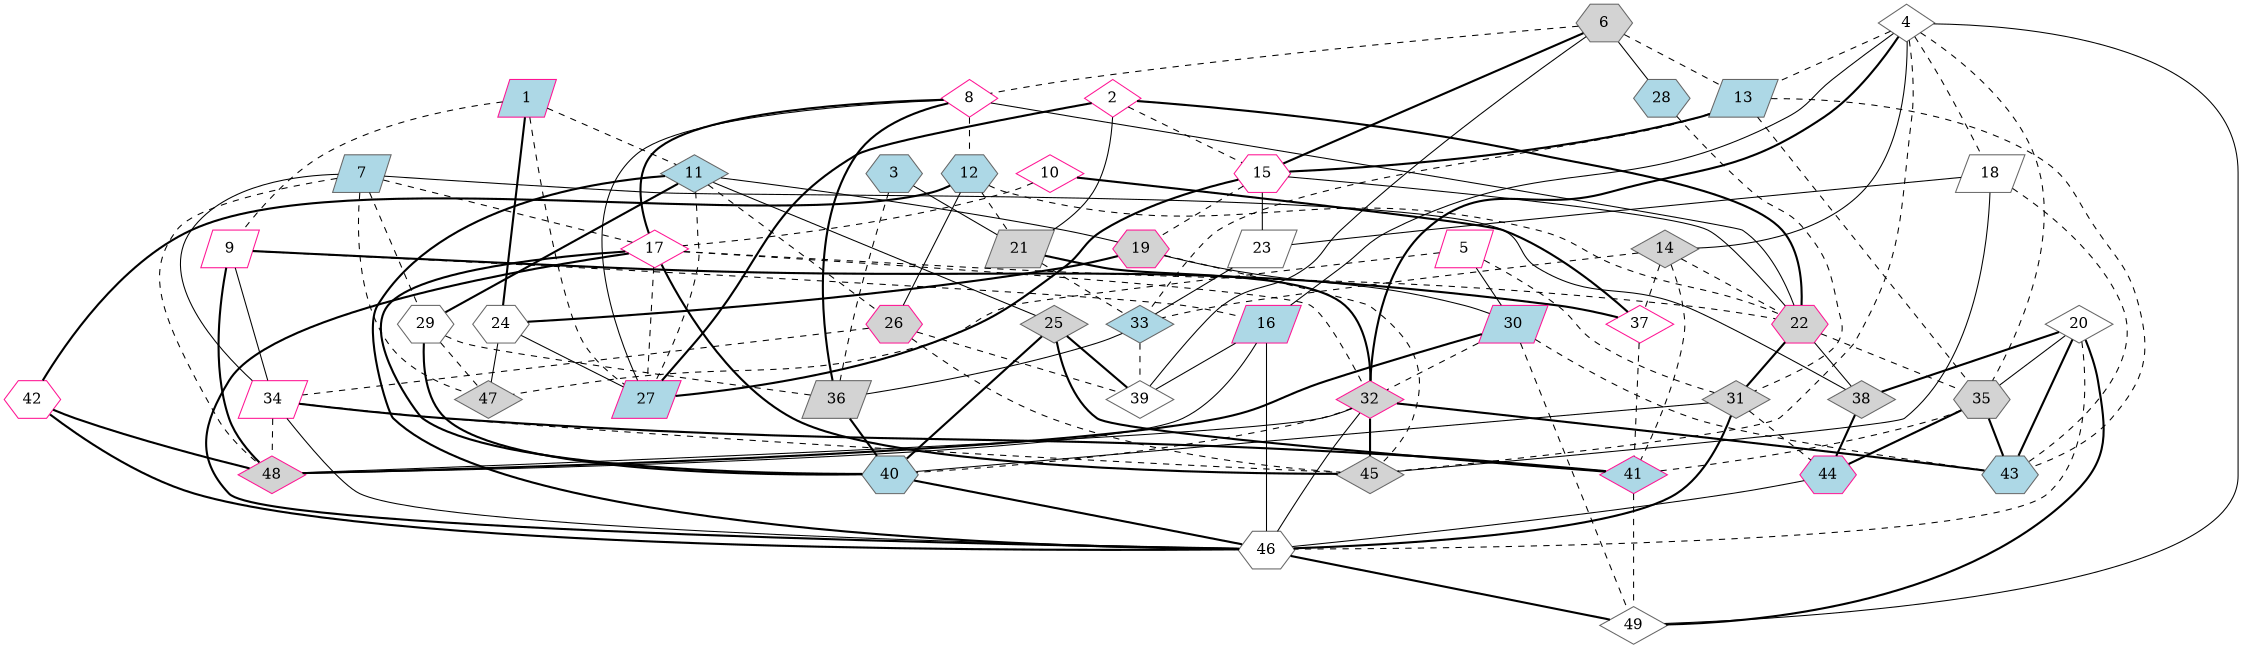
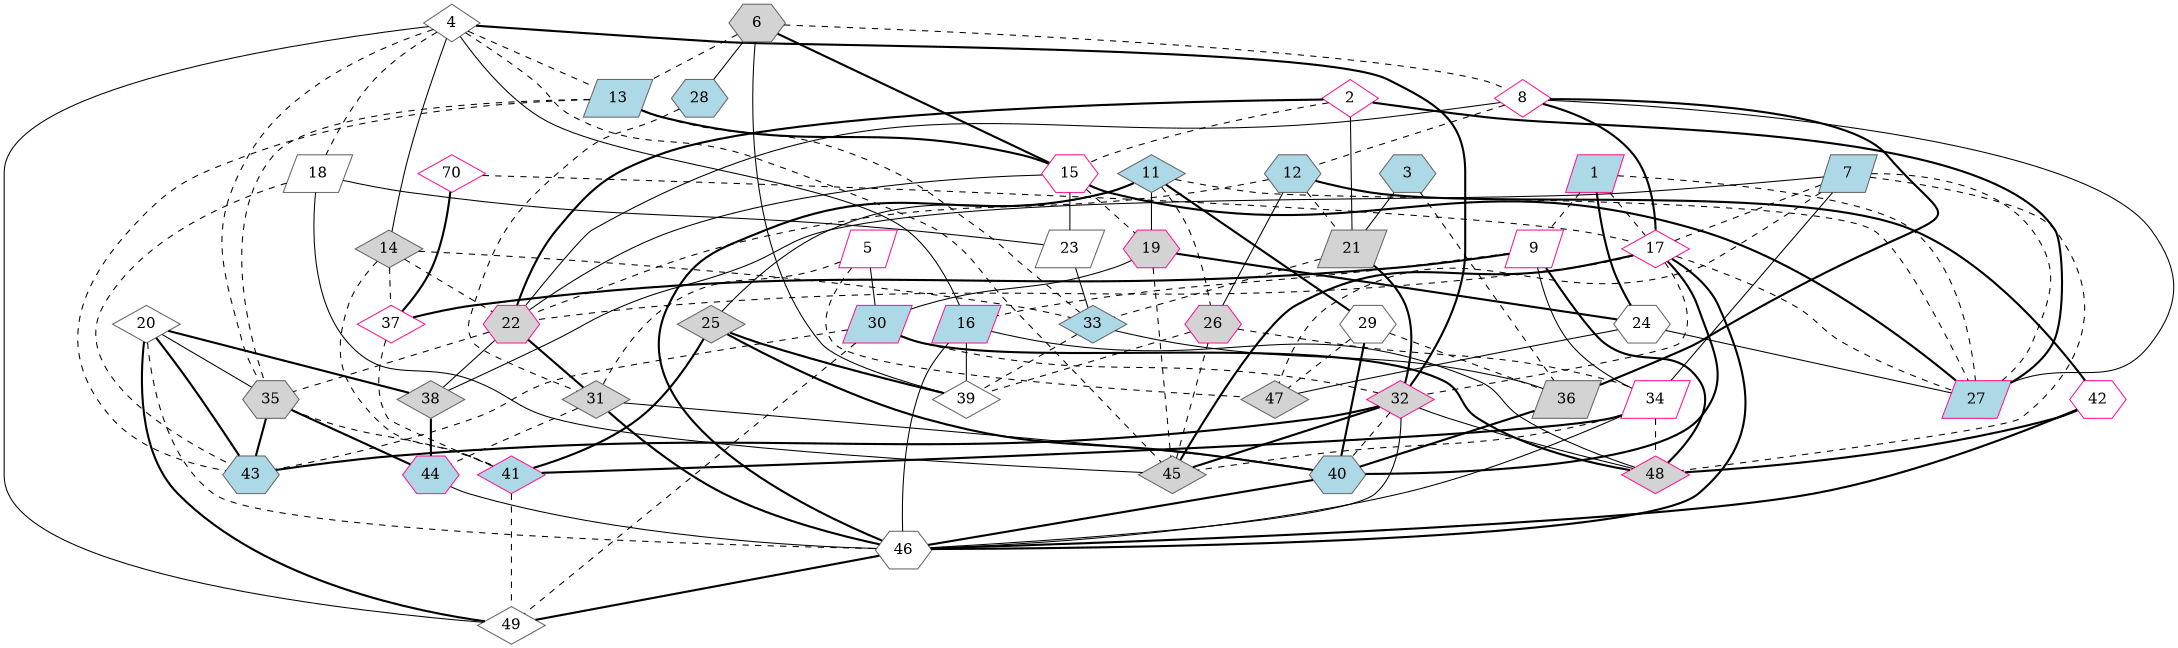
  graph {
    node [color=gray40 fillcolor=white shape=diamond style=filled]
    edge [style=dashed weight=1.0]
    1 [color=deeppink fillcolor=lightblue shape=parallelogram]
    9 [color=deeppink shape=parallelogram]
    11 [fillcolor=lightblue]
    24 [shape=hexagon]
    27 [color=deeppink fillcolor=lightblue shape=parallelogram]
    16 [color=deeppink fillcolor=lightblue shape=parallelogram]
    34 [color=deeppink shape=parallelogram]
    48 [color=deeppink fillcolor=lightgrey]
    37 [color=deeppink]
    29 [shape=hexagon]
    19 [color=deeppink fillcolor=lightgrey shape=hexagon]
    25 [fillcolor=lightgrey]
    26 [color=deeppink fillcolor=lightgrey shape=hexagon]
    46 [shape=hexagon]
    47 [fillcolor=lightgrey]
    2 [color=deeppink]
    15 [color=deeppink shape=hexagon]
    21 [fillcolor=lightgrey shape=parallelogram]
    22 [color=deeppink fillcolor=lightgrey shape=hexagon]
    23 [shape=parallelogram]
    32 [color=deeppink fillcolor=lightgrey]
    33 [fillcolor=lightblue]
    35 [fillcolor=lightgrey shape=hexagon]
    31 [fillcolor=lightgrey]
    38 [fillcolor=lightgrey]
    3 [fillcolor=lightblue shape=hexagon]
    36 [fillcolor=lightgrey shape=parallelogram]
    40 [fillcolor=lightblue shape=hexagon]
    13 [fillcolor=lightblue shape=parallelogram]
    4
    14 [fillcolor=lightgrey]
    18 [shape=parallelogram]
    45 [fillcolor=lightgrey]
    49
    43 [fillcolor=lightblue shape=hexagon]
    41 [color=deeppink fillcolor=lightblue]
    39
    44 [color=deeppink fillcolor=lightblue shape=hexagon]
    5 [color=deeppink shape=parallelogram]
    30 [color=deeppink fillcolor=lightblue shape=parallelogram]
    6 [fillcolor=lightgrey shape=hexagon]
    8 [color=deeppink]
    28 [fillcolor=lightblue shape=hexagon]
    17 [color=deeppink]
    12 [fillcolor=lightblue shape=hexagon]
    7 [fillcolor=lightblue shape=parallelogram]
    42 [color=deeppink shape=hexagon]
-   10 [color=deeppink]
+   10 [color=deeppink label=70]
    20
    1 -- 9
-   1 -- 11
+   1 -- 17
    1 -- 24 [style=bold]
    1 -- 27
    9 -- 16
    9 -- 34 [style=solid]
    9 -- 48 [style=bold]
    9 -- 37 [style=bold]
    11 -- 27
    11 -- 29 [style=bold]
    11 -- 19 [style=solid]
    11 -- 25 [style=solid weight=2.0]
    11 -- 26
    11 -- 46 [style=bold]
    24 -- 27 [style=solid]
    24 -- 47 [style=solid]
    16 -- 48 [style=solid]
    16 -- 46 [style=solid]
    16 -- 39 [style=solid]
    34 -- 48 [weight=2.0]
    34 -- 46 [style=solid]
    34 -- 45
    34 -- 41 [style=bold]
    37 -- 41
    29 -- 47 [weight=2.0]
    29 -- 36
    29 -- 40 [style=bold weight=2.0]
    19 -- 24 [style=bold weight=2.0]
    19 -- 45
    19 -- 30 [style=solid weight=2.0]
    25 -- 40 [style=bold]
    25 -- 41 [style=bold]
    25 -- 39 [style=bold]
    26 -- 34
    26 -- 45
    26 -- 39
    46 -- 49 [style=bold]
    2 -- 27 [style=bold weight=2.0]
    2 -- 15
    2 -- 21 [style=solid]
    2 -- 22 [style=bold]
    15 -- 27 [style=bold]
    15 -- 19
    15 -- 22 [style=solid]
    15 -- 23 [style=solid]
    21 -- 32 [style=bold]
    21 -- 33
    22 -- 35
    22 -- 31 [style=bold weight=2.0]
    22 -- 38 [style=solid]
    23 -- 33 [style=solid]
    32 -- 48 [style=solid]
    32 -- 46 [style=solid]
    32 -- 40
    32 -- 45 [style=bold]
    32 -- 43 [style=bold]
    33 -- 36 [style=solid]
    33 -- 39
    35 -- 43 [style=bold]
    35 -- 41
    35 -- 44 [style=bold]
    31 -- 46 [style=bold]
    31 -- 40 [style=solid]
    31 -- 44
    38 -- 44 [style=bold]
    3 -- 21 [style=solid]
    3 -- 36
    36 -- 40 [style=bold]
    40 -- 46 [style=bold]
    13 -- 15 [style=bold]
    13 -- 33
    13 -- 35
    13 -- 43
    4 -- 16 [style=solid]
    4 -- 32 [style=bold]
    4 -- 35
    4 -- 13
    4 -- 14 [style=solid]
    4 -- 18
    4 -- 45
    4 -- 49 [style=solid]
    14 -- 37
    14 -- 22
    14 -- 33 [weight=2.0]
    14 -- 41
    18 -- 23 [style=solid]
    18 -- 45 [style=solid]
    18 -- 43
    41 -- 49
    44 -- 46 [style=solid]
    5 -- 47
    5 -- 31
    5 -- 30 [style=solid]
    30 -- 48 [style=bold]
    30 -- 32
    30 -- 49
    30 -- 43
    6 -- 15 [style=bold]
    6 -- 13
    6 -- 39 [style=solid]
    6 -- 8
    6 -- 28 [style=solid]
    8 -- 27 [style=solid]
    8 -- 22 [style=solid weight=2.0]
    8 -- 36 [style=bold]
    8 -- 17 [style=bold]
    8 -- 12
    28 -- 31
    17 -- 27
    17 -- 46 [style=bold]
    17 -- 22
    17 -- 32
    17 -- 40 [style=bold]
    17 -- 45 [style=bold]
    12 -- 26 [style=solid]
    12 -- 21
    12 -- 22
    12 -- 42 [style=bold]
    7 -- 34 [style=solid]
    7 -- 48
-   7 -- 29
+   7 -- 27
    7 -- 47
    7 -- 38 [style=solid]
    7 -- 17
    42 -- 48 [style=bold weight=2.0]
    42 -- 46 [style=bold]
    10 -- 37 [style=bold]
    10 -- 17
    20 -- 46
    20 -- 35 [style=solid]
    20 -- 38 [style=bold]
    20 -- 49 [style=bold]
    20 -- 43 [style=bold]
  }
